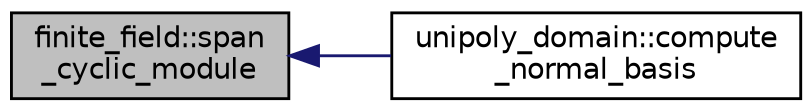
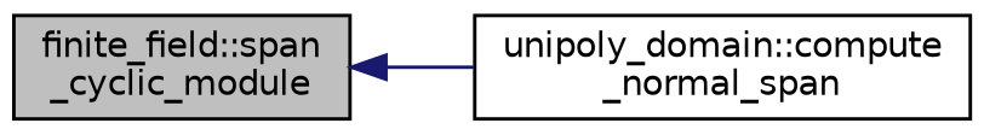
  digraph {
    rankdir=LR
    node [color=black fontname=Helvetica fontsize=10 shape=record style=filled]
    n1 [fillcolor=grey75 fontcolor=black height=0.2 label="finite_field::span\l_cyclic_module" width=0.4]
-   n2 [fillcolor=white height=0.2 label="unipoly_domain::compute\l_normal_basis" width=0.4]
+   n2 [fillcolor=white height=0.2 label="unipoly_domain::compute\l_normal_span" width=0.4]
    n1 -> n2 [color=midnightblue dir=back fontname=Helvetica fontsize=10 labelfontname=Helvetica labelfontsize=10 style=solid]
  }
